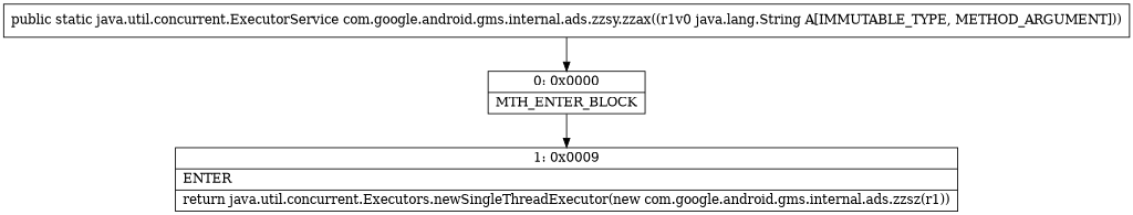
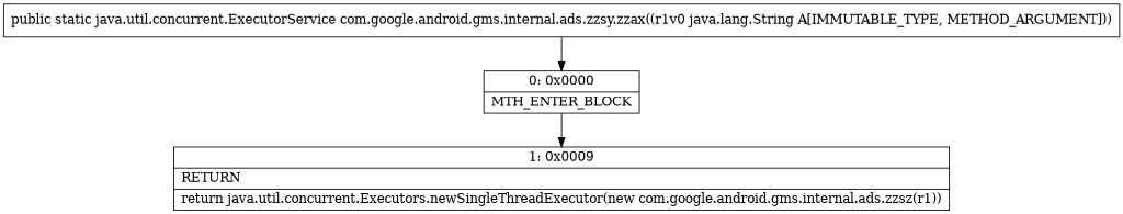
  digraph {
    node [shape=record]
    n1 [label="{0\:\ 0x0000|MTH_ENTER_BLOCK\l}"]
-   n2 [label="{1\:\ 0x0009|ENTER\l|return java.util.concurrent.Executors.newSingleThreadExecutor(new com.google.android.gms.internal.ads.zzsz(r1))\l}"]
+   n2 [label="{1\:\ 0x0009|RETURN\l|return java.util.concurrent.Executors.newSingleThreadExecutor(new com.google.android.gms.internal.ads.zzsz(r1))\l}"]
    n3 [label="{public static java.util.concurrent.ExecutorService com.google.android.gms.internal.ads.zzsy.zzax((r1v0 java.lang.String A[IMMUTABLE_TYPE, METHOD_ARGUMENT])) }"]
    n1 -> n2
    n3 -> n1
  }
